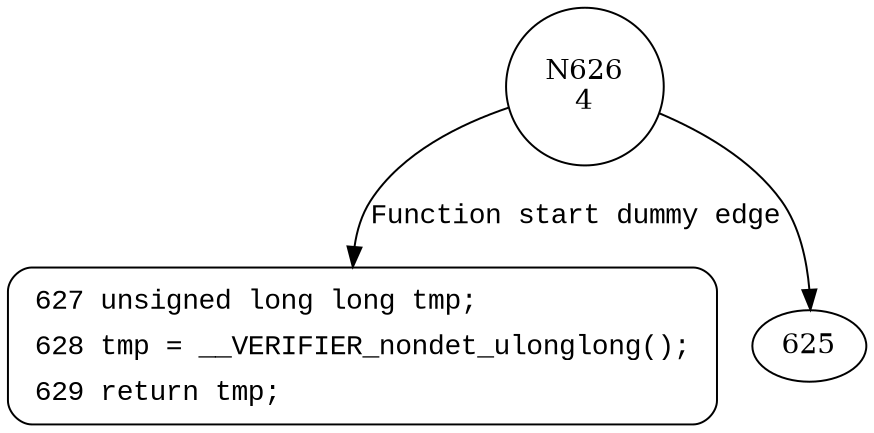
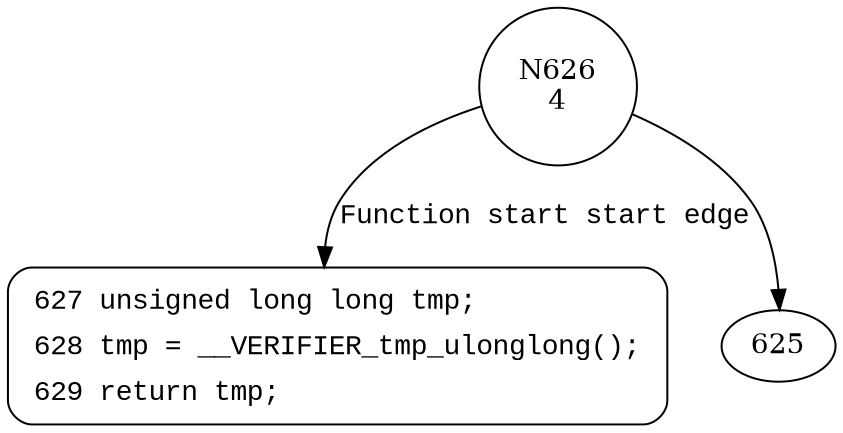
  digraph {
    n1 [label="N626\n4" shape=circle]
-   n2 [fillcolor=white fontname="Courier New" label=<<table border="0" cellborder="0" cellpadding="3" bgcolor="white"><tr><td align="right">627</td><td align="left">unsigned long long tmp;</td></tr><tr><td align="right">628</td><td align="left">tmp = __VERIFIER_nondet_ulonglong();</td></tr><tr><td align="right">629</td><td align="left">return tmp;</td></tr></table>> penwidth=1 shape=Mrecord style="filled,bold"]
+   n2 [fillcolor=white fontname="Courier New" label=<<table border="0" cellborder="0" cellpadding="3" bgcolor="white"><tr><td align="right">627</td><td align="left">unsigned long long tmp;</td></tr><tr><td align="right">628</td><td align="left">tmp = __VERIFIER_tmp_ulonglong();</td></tr><tr><td align="right">629</td><td align="left">return tmp;</td></tr></table>> penwidth=1 shape=Mrecord style="filled,bold"]
    625
-   n1 -> n2 [fontname="Courier New" label="Function start dummy edge"]
+   n1 -> n2 [fontname="Courier New" label="Function start start edge"]
    n1 -> 625
  }
